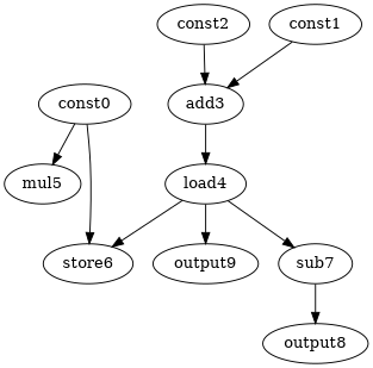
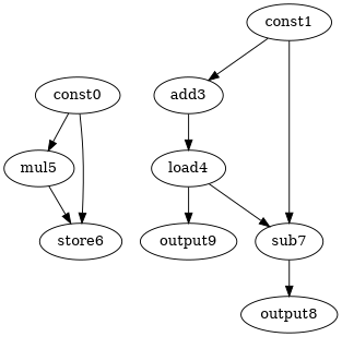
  digraph {
    node [opcode=const]
    edge [operand=0]
    mul5 [opcode=mul]
    const0
    store6 [opcode=store]
    add3 [opcode=add]
    const1
    sub7 [opcode=sub]
    load4 [opcode=load]
    output8 [opcode=output]
    output9 [opcode=output]
-   const2
-   load4 -> store6 [operand=1]
+   mul5 -> store6 [operand=1]
    const0 -> mul5
    const0 -> store6
    add3 -> load4
    const1 -> add3
+   const1 -> sub7
    sub7 -> output8
    load4 -> sub7 [operand=1]
    load4 -> output9
-   const2 -> add3 [operand=1]
  }
